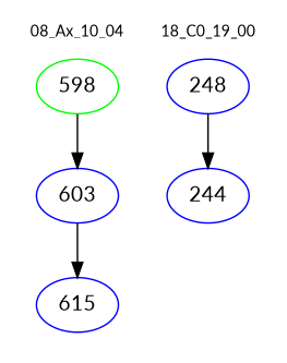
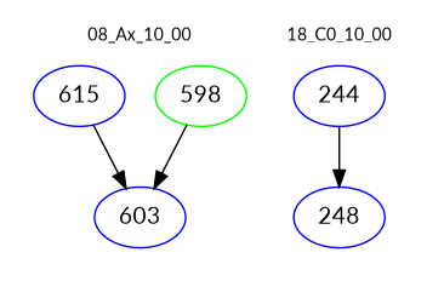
  digraph {
    fontname=Lato
    node [color=blue fontname=Lato]
    edge [color=black fontname=Lato]
    n1 [label=603]
    n2 [color=green label=598]
    n3 [label=615]
    n4 [label=244]
    n5 [label=248]
    subgraph cluster_1 {
      color=white
      fontsize=10
-     label="08_Ax_10_04"
+     label="08_Ax_10_00"
      n1
      n2
      n3
    }
    subgraph cluster_2 {
      color=white
      fontsize=10
-     label="18_C0_19_00"
+     label="18_C0_10_00"
      n4
      n5
    }
-   n1 -> n3
+   n3 -> n1
    n2 -> n1
-   n5 -> n4
+   n4 -> n5
  }
